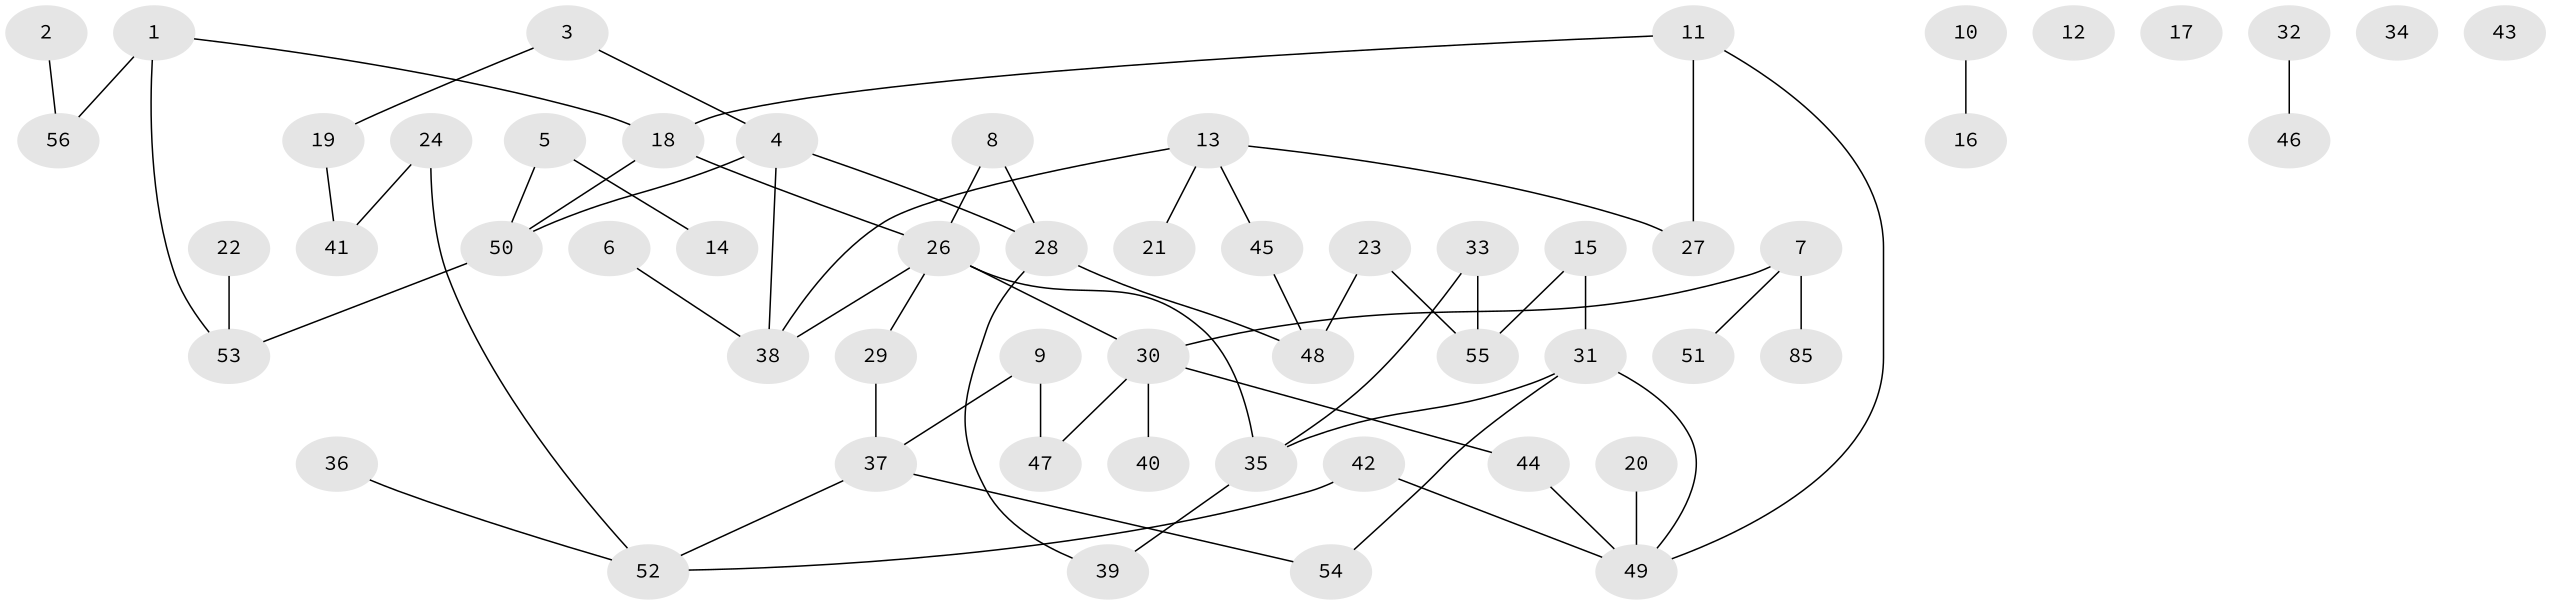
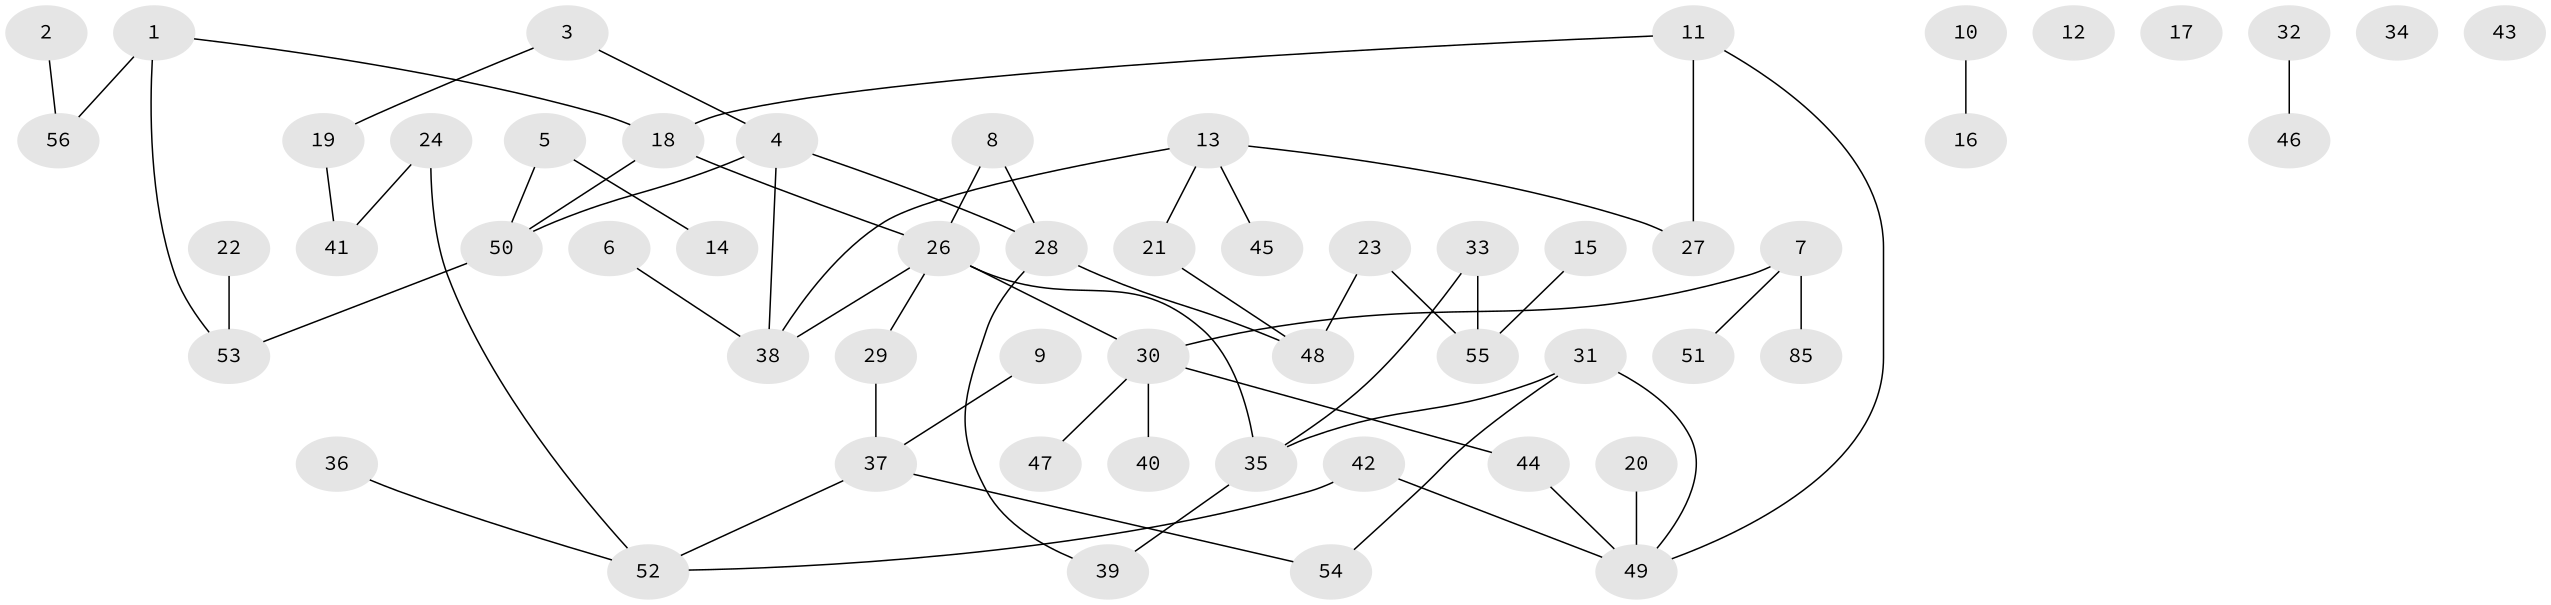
  graph {
    fontname="Source Code Pro"
    node [color=gray90 fontname="Source Code Pro" style=filled]
    edge [fontname="Source Code Pro"]
    1
    18
    53
    56
    50
    26
    2
    3
    4
    19
    28
    38
    41
    48
    39
    5
    14
    6
    n19 [label=85]
    7
    30
    51
    47
    40
    44
    8
    29
    35
    9
    37
    52
    54
    10
    16
    11
    27
    49
    12
    13
    21
    45
    15
    31
    55
    17
    20
    22
    23
    24
    32
    46
    33
    34
    36
    42
    43
    1 -- 18
    1 -- 53
    1 -- 56
    18 -- 50
    18 -- 26
    50 -- 53
    26 -- 38
    26 -- 30
    26 -- 29
    26 -- 35
    2 -- 56
    3 -- 4
    3 -- 19
    4 -- 50
    4 -- 28
    4 -- 38
    19 -- 41
    28 -- 48
    28 -- 39
    5 -- 50
    5 -- 14
    6 -- 38
    7 -- n19
    7 -- 30
    7 -- 51
    30 -- 47
    30 -- 40
    30 -- 44
    44 -- 49
    8 -- 26
    8 -- 28
    29 -- 37
    35 -- 39
-   9 -- 47
    9 -- 37
    37 -- 52
    37 -- 54
    10 -- 16
    11 -- 18
    11 -- 27
    11 -- 49
    13 -- 38
    13 -- 27
    13 -- 21
    13 -- 45
-   45 -- 48
-   15 -- 31
+   21 -- 48
    15 -- 55
    31 -- 35
    31 -- 54
    31 -- 49
    20 -- 49
    22 -- 53
    23 -- 48
    23 -- 55
    24 -- 41
    24 -- 52
    32 -- 46
    33 -- 35
    33 -- 55
    36 -- 52
    42 -- 52
    42 -- 49
  }
